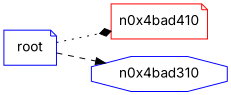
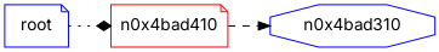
  digraph {
    fontname=Inter
    rankdir=LR
    node [color=blue fontname=Inter shape=note]
    edge [fontname=Inter]
    n1 [label=root]
    n0x4bad410 [color=red]
    n0x4bad310 [shape=octagon]
    n1 -> n0x4bad410 [arrowhead=diamond style=dotted]
-   n1 -> n0x4bad310 [arrowhead=normal style=dashed]
+   n0x4bad410 -> n0x4bad310 [arrowhead=normal style=dashed]
  }
